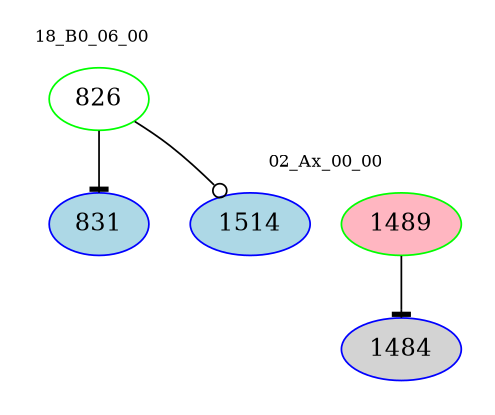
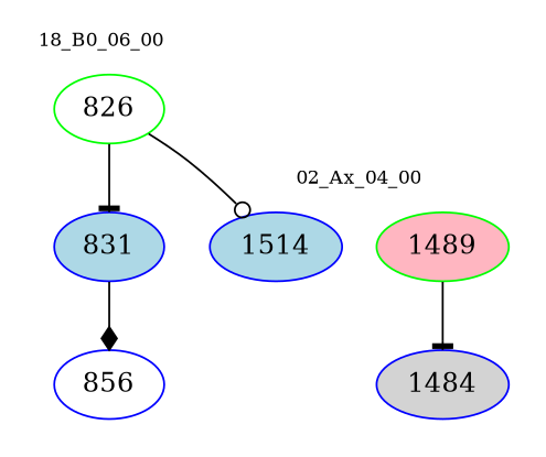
  digraph {
    node [color=blue fillcolor=lightblue style=filled]
    edge [arrowhead=tee color=black]
    n1 [color=green fillcolor=lightpink label=1489]
    n2 [fillcolor=lightgrey label=1484]
    n3 [label=1514]
    n4 [color=green fillcolor=white label=826]
    n5 [label=831]
+   n6 [fillcolor=white label=856]
    subgraph cluster_1 {
      color=white
      fontsize=10
-     label="02_Ax_00_00"
+     label="02_Ax_04_00"
      n1
      n2
      n3
    }
    subgraph cluster_2 {
      color=white
      fontsize=10
      label="18_B0_06_00"
      n4
      n5
+     n6
    }
    n1 -> n2
    n4 -> n3 [arrowhead=odot]
    n4 -> n5
+   n5 -> n6 [arrowhead=diamond]
  }
